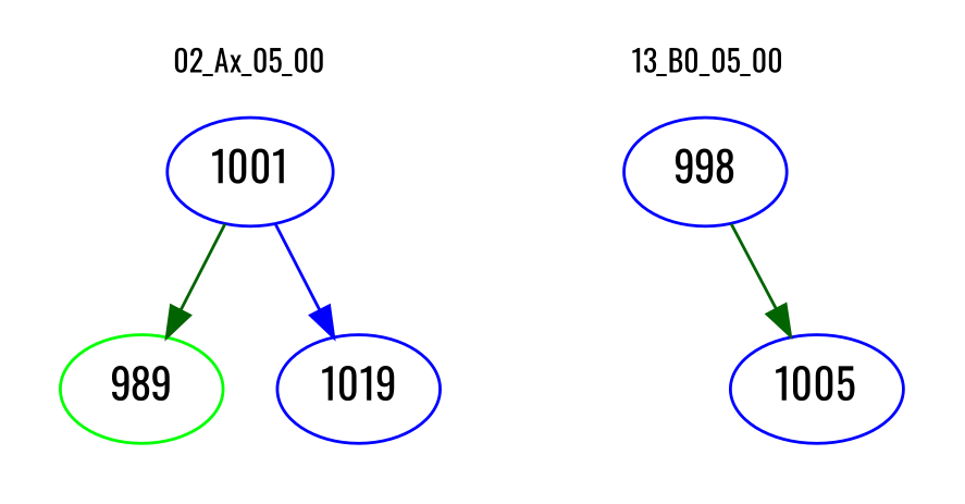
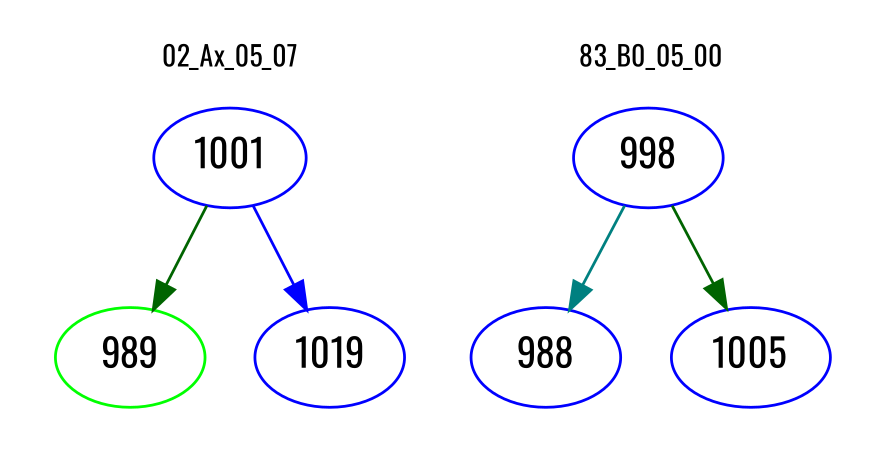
  digraph {
    fontname=Oswald
    node [color=blue fontname=Oswald]
    edge [color=darkgreen fontname=Oswald]
    n1 [label=1001]
    n2 [color=green label=989]
    n3 [label=1019]
    n4 [label=998]
+   n5 [label=988]
    n6 [label=1005]
    subgraph cluster_1 {
      color=white
      fontsize=10
-     label="02_Ax_05_00"
+     label="02_Ax_05_07"
      n1
      n2
      n3
    }
    subgraph cluster_2 {
      color=white
      fontsize=10
-     label="13_B0_05_00"
+     label="83_B0_05_00"
      n4
+     n5
      n6
    }
    n1 -> n2
    n1 -> n3 [color=blue]
+   n4 -> n5 [color=teal]
    n4 -> n6
  }
